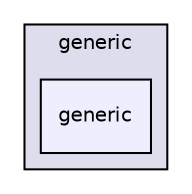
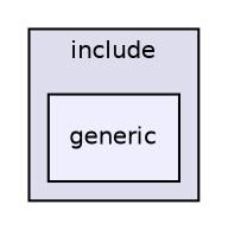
  digraph {
    compound=true
    n1 [fillcolor="#eeeeff" fontname=Helvetica fontsize=10 label=generic pencolor=black shape=box style=filled]
    subgraph cluster_1 {
      bgcolor="#ddddee"
      fontname=Helvetica
      fontsize=10
-     label=generic
+     label=include
      pencolor=black
      n1
    }
  }
